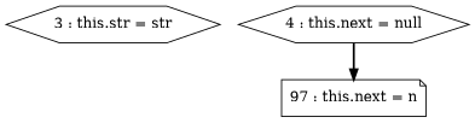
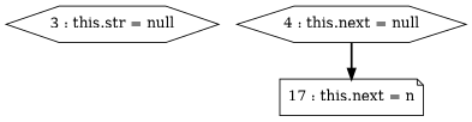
  digraph {
    node [shape=hexagon]
-   "3 : this.str = null" [label="3 : this.str = str"]
+   "3 : this.str = null"
    "4 : this.next = null"
-   "17 : this.next = n" [shape=note label="97 : this.next = n"]
+   "17 : this.next = n" [shape=note]
    "4 : this.next = null" -> "17 : this.next = n" [style=bold]
  }
